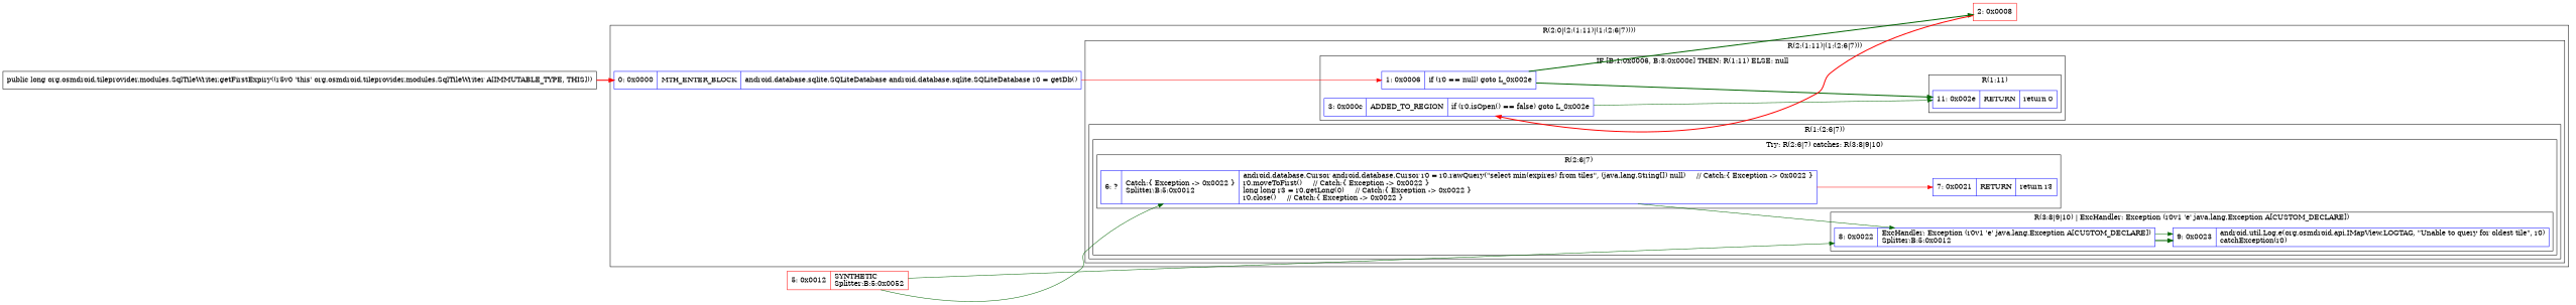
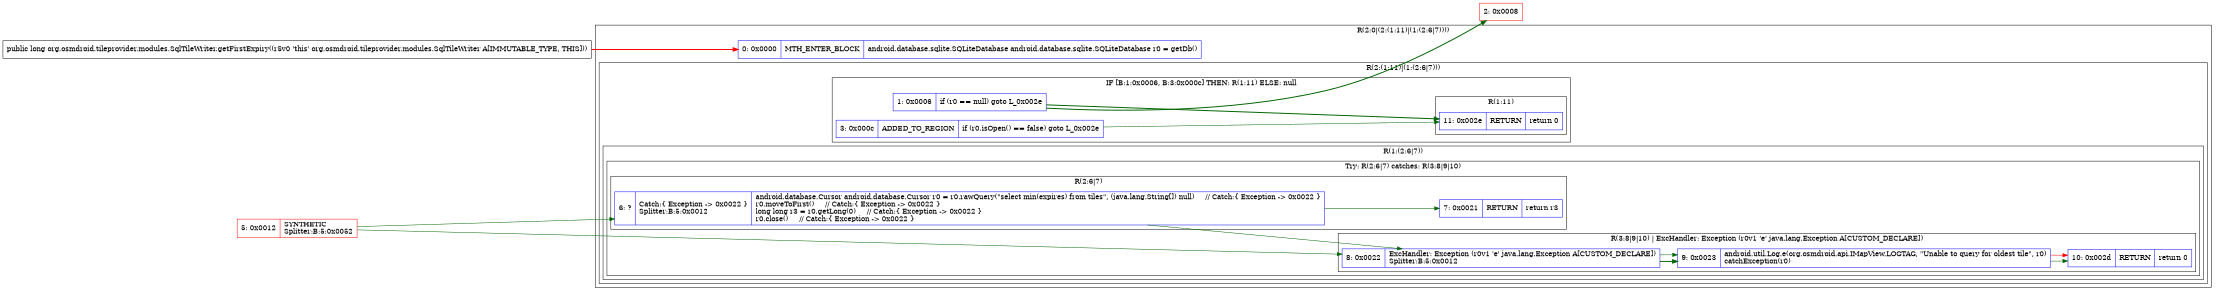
  digraph {
    rankdir=LR
    node [color=blue shape=record]
    edge [color=darkgreen style=solid]
    n1 [label="{11\:\ 0x002e|RETURN\l|return 0\l}"]
    n2 [label="{1\:\ 0x0006|if (r0 == null) goto L_0x002e\l}"]
    n3 [label="{3\:\ 0x000c|ADDED_TO_REGION\l|if (r0.isOpen() == false) goto L_0x002e\l}"]
    n4 [label="{6\:\ ?|Catch:\{ Exception \-\> 0x0022 \}\lSplitter:B:5:0x0012\l|android.database.Cursor android.database.Cursor r0 = r0.rawQuery(\"select min(expires) from tiles\", (java.lang.String[]) null)     \/\/ Catch:\{ Exception \-\> 0x0022 \}\lr0.moveToFirst()     \/\/ Catch:\{ Exception \-\> 0x0022 \}\llong long r3 = r0.getLong(0)     \/\/ Catch:\{ Exception \-\> 0x0022 \}\lr0.close()     \/\/ Catch:\{ Exception \-\> 0x0022 \}\l}"]
    n5 [label="{7\:\ 0x0021|RETURN\l|return r3\l}"]
    n6 [label="{8\:\ 0x0022|ExcHandler: Exception (r0v1 'e' java.lang.Exception A[CUSTOM_DECLARE])\lSplitter:B:5:0x0012\l}"]
    n7 [label="{9\:\ 0x0023|android.util.Log.e(org.osmdroid.api.IMapView.LOGTAG, \"Unable to query for oldest tile\", r0)\lcatchException(r0)\l}"]
+   n8 [label="{10\:\ 0x002d|RETURN\l|return 0\l}"]
    n9 [label="{0\:\ 0x0000|MTH_ENTER_BLOCK\l|android.database.sqlite.SQLiteDatabase android.database.sqlite.SQLiteDatabase r0 = getDb()\l}"]
    n10 [color=red label="{2\:\ 0x0008}"]
    n11 [color=red label="{5\:\ 0x0012|SYNTHETIC\lSplitter:B:5:0x0052\l}"]
    n12 [label="{public long org.osmdroid.tileprovider.modules.SqlTileWriter.getFirstExpiry((r5v0 'this' org.osmdroid.tileprovider.modules.SqlTileWriter A[IMMUTABLE_TYPE, THIS])) }" color=""]
    subgraph cluster_1 {
      label="R(2:0|(2:(1:11)|(1:(2:6|7))))"
      n9
      subgraph cluster_2 {
        label="R(2:(1:11)|(1:(2:6|7)))"
        subgraph cluster_3 {
          label="IF [B:1:0x0006, B:3:0x000c] THEN: R(1:11) ELSE: null"
          n2
          n3
          subgraph cluster_4 {
            label="R(1:11)"
            n1
          }
        }
        subgraph cluster_5 {
          label="R(1:(2:6|7))"
          subgraph cluster_6 {
            label="Try: R(2:6|7) catches: R(3:8|9|10)"
            subgraph cluster_7 {
              label="R(2:6|7)"
              n4
              n5
            }
            subgraph cluster_8 {
              label="R(3:8|9|10) | ExcHandler: Exception (r0v1 'e' java.lang.Exception A[CUSTOM_DECLARE])\l"
              n6
              n7
+             n8
            }
          }
        }
      }
    }
    subgraph cluster_9 {
      label="R(3:8|9|10) | ExcHandler: Exception (r0v1 'e' java.lang.Exception A[CUSTOM_DECLARE])\l"
    }
    n2 -> n1 [style=bold]
    n2 -> n10 [style=bold]
    n3 -> n1
-   n4 -> n5 [color=red]
+   n4 -> n5
    n4 -> n6
    n6 -> n7 [style=bold]
    n6 -> n7
-   n9 -> n2 [color=red]
-   n10 -> n3 [color=red style=bold]
+   n7 -> n8
+   n7 -> n8 [color=red]
    n11 -> n4
    n11 -> n6
    n12 -> n9 [color=red style=bold]
  }
